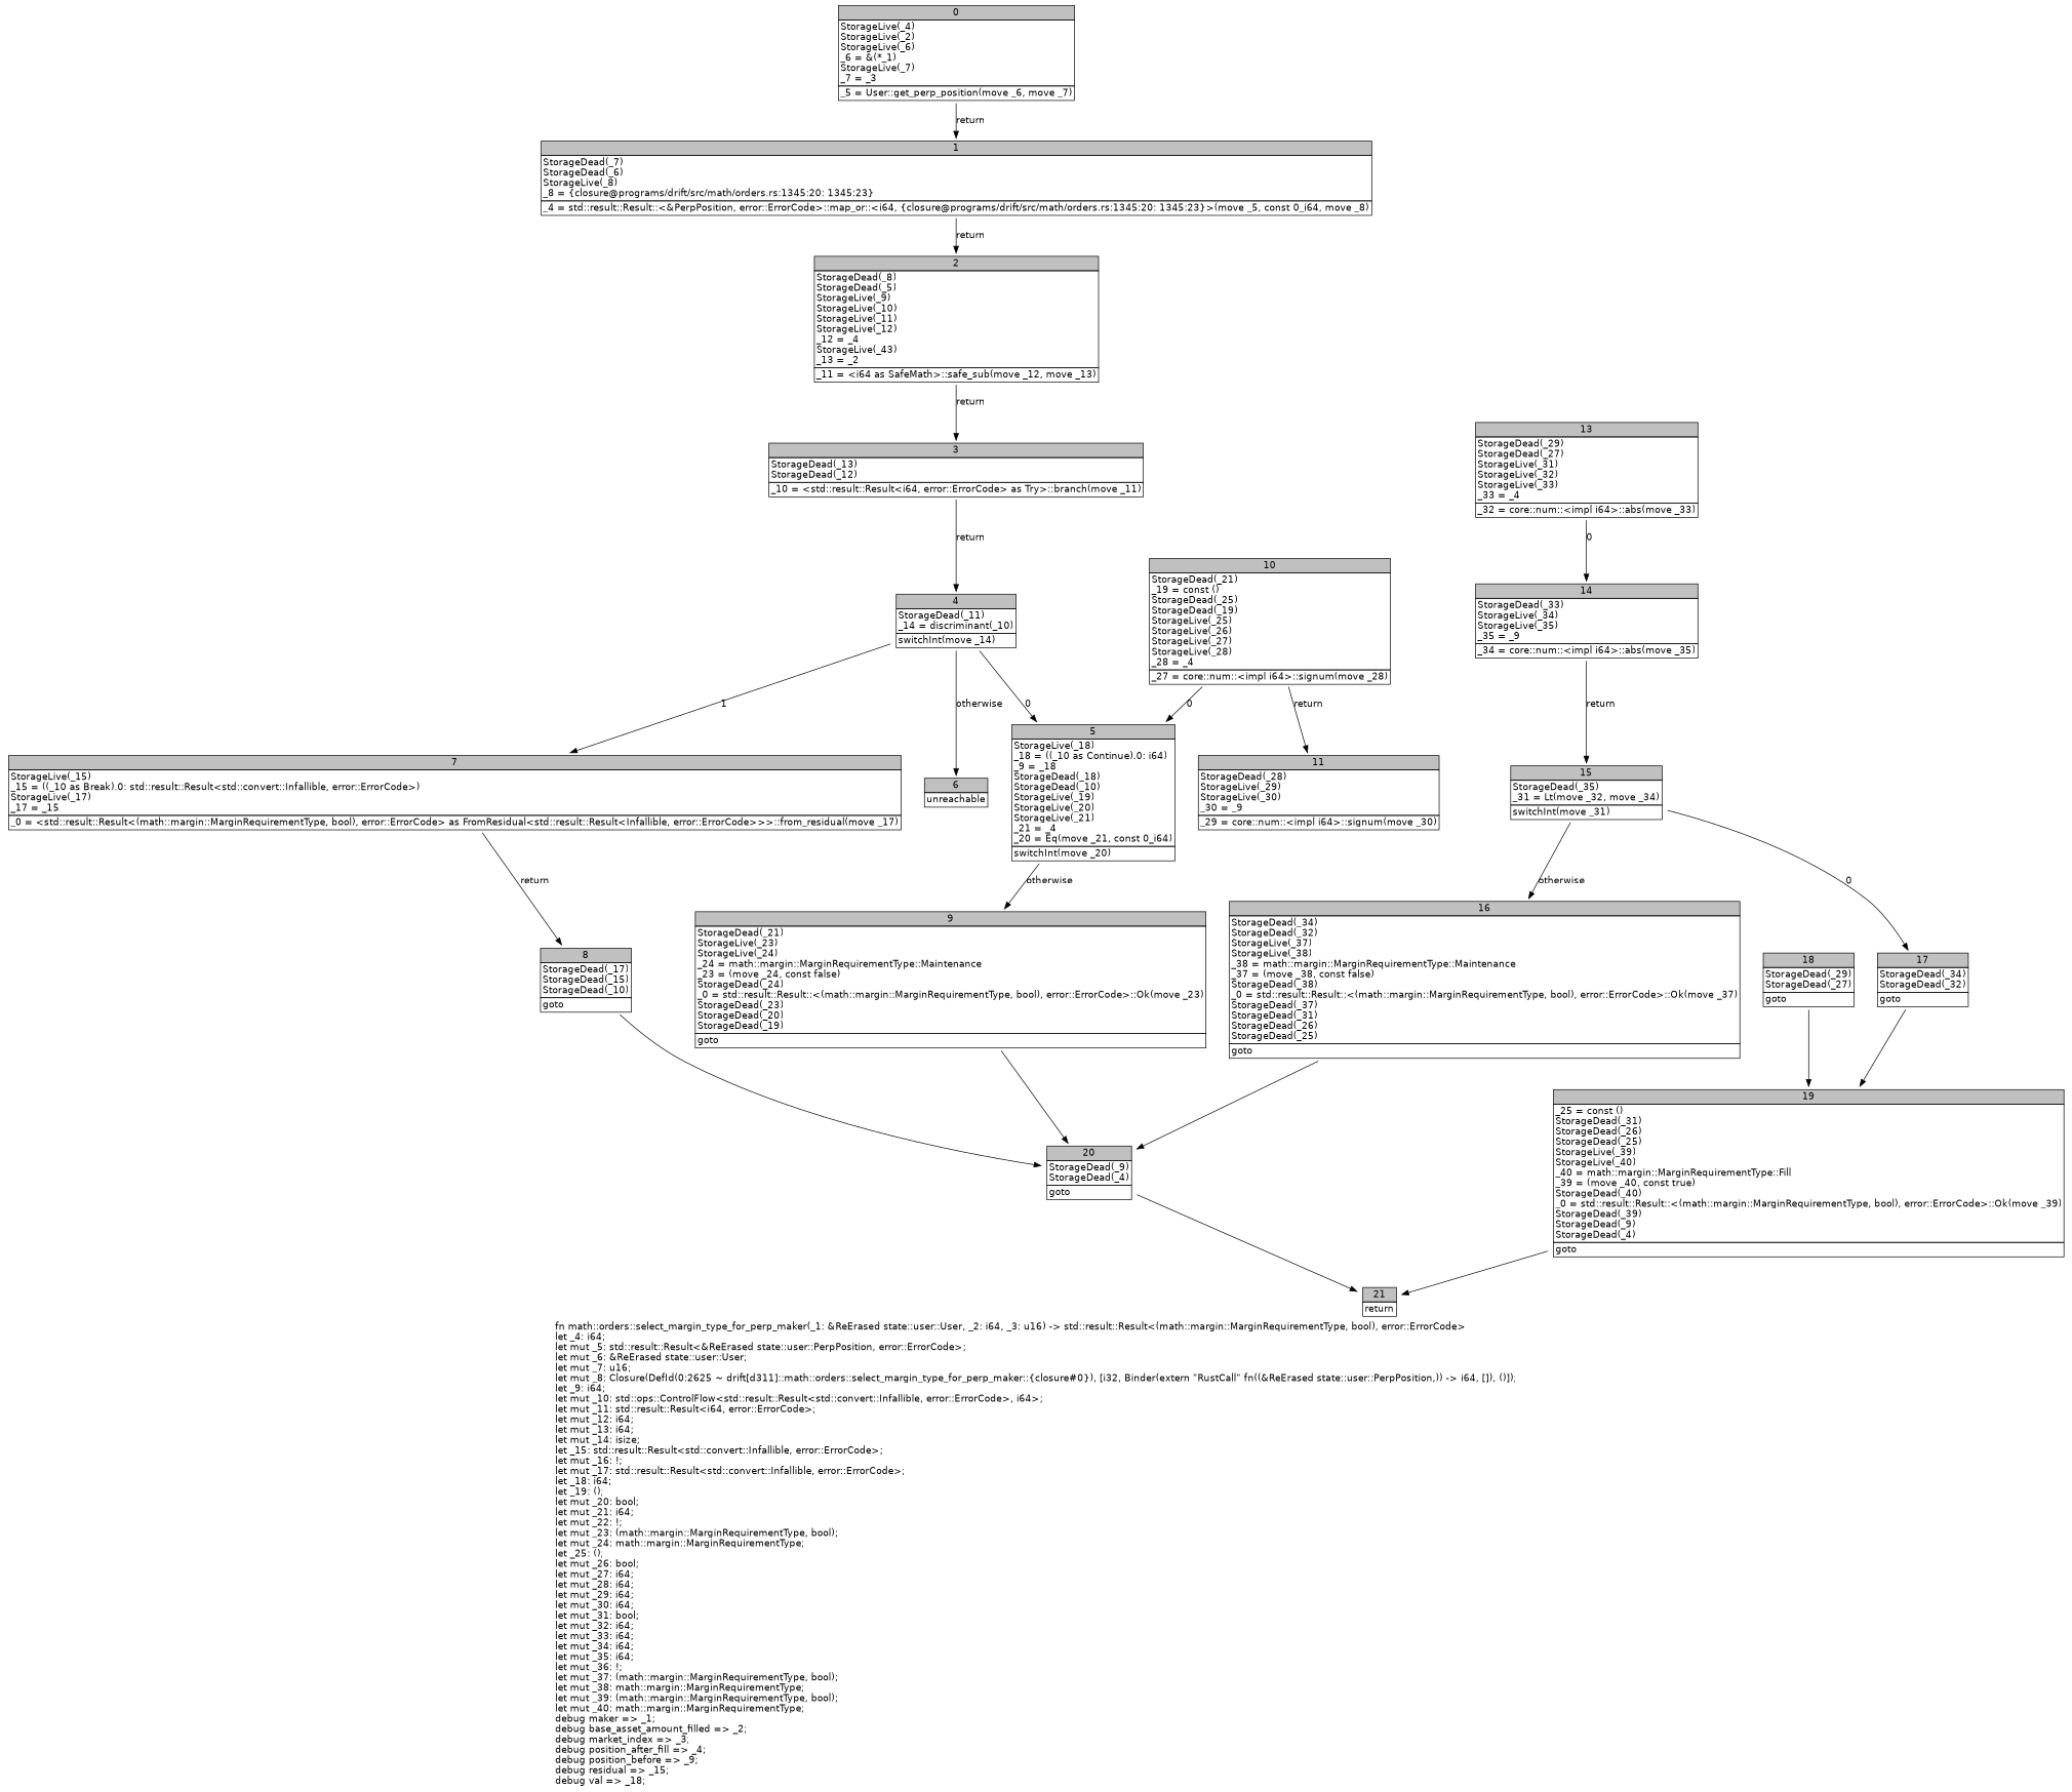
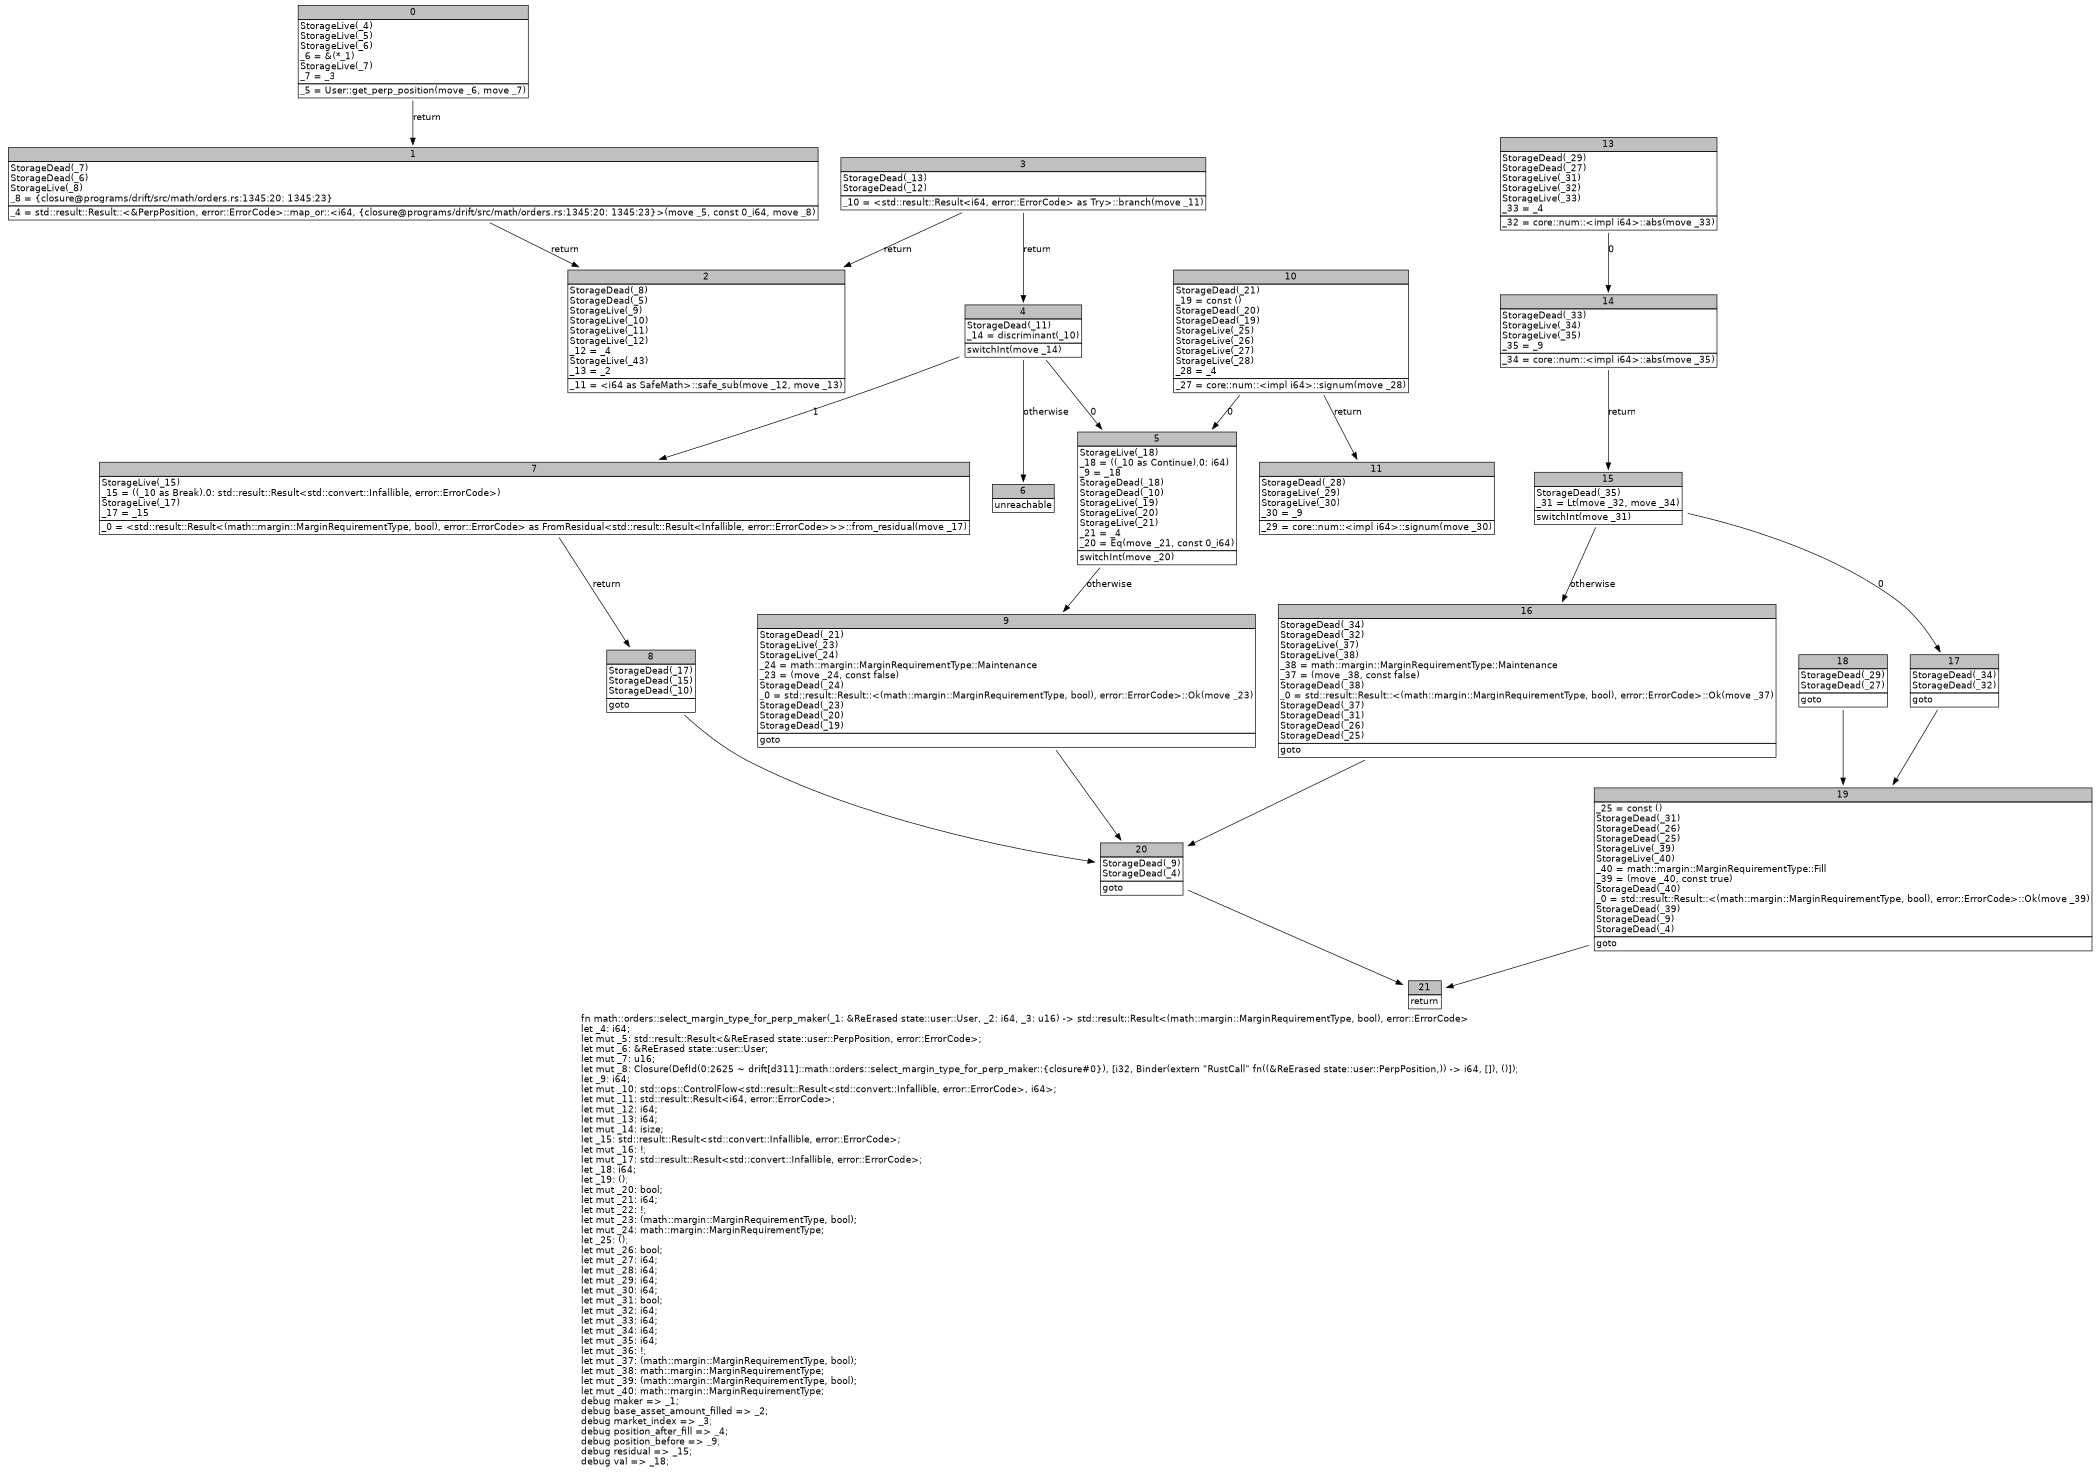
  digraph {
    fontname="DejaVu Sans"
    label=<fn math::orders::select_margin_type_for_perp_maker(_1: &amp;ReErased state::user::User, _2: i64, _3: u16) -&gt; std::result::Result&lt;(math::margin::MarginRequirementType, bool), error::ErrorCode&gt;<br align="left"/>let _4: i64;<br align="left"/>let mut _5: std::result::Result&lt;&amp;ReErased state::user::PerpPosition, error::ErrorCode&gt;;<br align="left"/>let mut _6: &amp;ReErased state::user::User;<br align="left"/>let mut _7: u16;<br align="left"/>let mut _8: Closure(DefId(0:2625 ~ drift[d311]::math::orders::select_margin_type_for_perp_maker::{closure#0}), [i32, Binder(extern &quot;RustCall&quot; fn((&amp;ReErased state::user::PerpPosition,)) -&gt; i64, []), ()]);<br align="left"/>let _9: i64;<br align="left"/>let mut _10: std::ops::ControlFlow&lt;std::result::Result&lt;std::convert::Infallible, error::ErrorCode&gt;, i64&gt;;<br align="left"/>let mut _11: std::result::Result&lt;i64, error::ErrorCode&gt;;<br align="left"/>let mut _12: i64;<br align="left"/>let mut _13: i64;<br align="left"/>let mut _14: isize;<br align="left"/>let _15: std::result::Result&lt;std::convert::Infallible, error::ErrorCode&gt;;<br align="left"/>let mut _16: !;<br align="left"/>let mut _17: std::result::Result&lt;std::convert::Infallible, error::ErrorCode&gt;;<br align="left"/>let _18: i64;<br align="left"/>let _19: ();<br align="left"/>let mut _20: bool;<br align="left"/>let mut _21: i64;<br align="left"/>let mut _22: !;<br align="left"/>let mut _23: (math::margin::MarginRequirementType, bool);<br align="left"/>let mut _24: math::margin::MarginRequirementType;<br align="left"/>let _25: ();<br align="left"/>let mut _26: bool;<br align="left"/>let mut _27: i64;<br align="left"/>let mut _28: i64;<br align="left"/>let mut _29: i64;<br align="left"/>let mut _30: i64;<br align="left"/>let mut _31: bool;<br align="left"/>let mut _32: i64;<br align="left"/>let mut _33: i64;<br align="left"/>let mut _34: i64;<br align="left"/>let mut _35: i64;<br align="left"/>let mut _36: !;<br align="left"/>let mut _37: (math::margin::MarginRequirementType, bool);<br align="left"/>let mut _38: math::margin::MarginRequirementType;<br align="left"/>let mut _39: (math::margin::MarginRequirementType, bool);<br align="left"/>let mut _40: math::margin::MarginRequirementType;<br align="left"/>debug maker =&gt; _1;<br align="left"/>debug base_asset_amount_filled =&gt; _2;<br align="left"/>debug market_index =&gt; _3;<br align="left"/>debug position_after_fill =&gt; _4;<br align="left"/>debug position_before =&gt; _9;<br align="left"/>debug residual =&gt; _15;<br align="left"/>debug val =&gt; _18;<br align="left"/>>
    node [fontname="DejaVu Sans" shape=none]
    edge [fontname="DejaVu Sans"]
-   n1 [label=<<table border="0" cellborder="1" cellspacing="0"><tr><td bgcolor="gray" align="center" colspan="1">0</td></tr><tr><td align="left" balign="left">StorageLive(_4)<br/>StorageLive(_2)<br/>StorageLive(_6)<br/>_6 = &amp;(*_1)<br/>StorageLive(_7)<br/>_7 = _3<br/></td></tr><tr><td align="left">_5 = User::get_perp_position(move _6, move _7)</td></tr></table>>]
+   n1 [label=<<table border="0" cellborder="1" cellspacing="0"><tr><td bgcolor="gray" align="center" colspan="1">0</td></tr><tr><td align="left" balign="left">StorageLive(_4)<br/>StorageLive(_5)<br/>StorageLive(_6)<br/>_6 = &amp;(*_1)<br/>StorageLive(_7)<br/>_7 = _3<br/></td></tr><tr><td align="left">_5 = User::get_perp_position(move _6, move _7)</td></tr></table>>]
    n2 [label=<<table border="0" cellborder="1" cellspacing="0"><tr><td bgcolor="gray" align="center" colspan="1">1</td></tr><tr><td align="left" balign="left">StorageDead(_7)<br/>StorageDead(_6)<br/>StorageLive(_8)<br/>_8 = {closure@programs/drift/src/math/orders.rs:1345:20: 1345:23}<br/></td></tr><tr><td align="left">_4 = std::result::Result::&lt;&amp;PerpPosition, error::ErrorCode&gt;::map_or::&lt;i64, {closure@programs/drift/src/math/orders.rs:1345:20: 1345:23}&gt;(move _5, const 0_i64, move _8)</td></tr></table>>]
    n3 [label=<<table border="0" cellborder="1" cellspacing="0"><tr><td bgcolor="gray" align="center" colspan="1">2</td></tr><tr><td align="left" balign="left">StorageDead(_8)<br/>StorageDead(_5)<br/>StorageLive(_9)<br/>StorageLive(_10)<br/>StorageLive(_11)<br/>StorageLive(_12)<br/>_12 = _4<br/>StorageLive(_43)<br/>_13 = _2<br/></td></tr><tr><td align="left">_11 = &lt;i64 as SafeMath&gt;::safe_sub(move _12, move _13)</td></tr></table>>]
    n4 [label=<<table border="0" cellborder="1" cellspacing="0"><tr><td bgcolor="gray" align="center" colspan="1">3</td></tr><tr><td align="left" balign="left">StorageDead(_13)<br/>StorageDead(_12)<br/></td></tr><tr><td align="left">_10 = &lt;std::result::Result&lt;i64, error::ErrorCode&gt; as Try&gt;::branch(move _11)</td></tr></table>>]
    n5 [label=<<table border="0" cellborder="1" cellspacing="0"><tr><td bgcolor="gray" align="center" colspan="1">4</td></tr><tr><td align="left" balign="left">StorageDead(_11)<br/>_14 = discriminant(_10)<br/></td></tr><tr><td align="left">switchInt(move _14)</td></tr></table>>]
    n6 [label=<<table border="0" cellborder="1" cellspacing="0"><tr><td bgcolor="gray" align="center" colspan="1">5</td></tr><tr><td align="left" balign="left">StorageLive(_18)<br/>_18 = ((_10 as Continue).0: i64)<br/>_9 = _18<br/>StorageDead(_18)<br/>StorageDead(_10)<br/>StorageLive(_19)<br/>StorageLive(_20)<br/>StorageLive(_21)<br/>_21 = _4<br/>_20 = Eq(move _21, const 0_i64)<br/></td></tr><tr><td align="left">switchInt(move _20)</td></tr></table>>]
    n7 [label=<<table border="0" cellborder="1" cellspacing="0"><tr><td bgcolor="gray" align="center" colspan="1">6</td></tr><tr><td align="left">unreachable</td></tr></table>>]
    n8 [label=<<table border="0" cellborder="1" cellspacing="0"><tr><td bgcolor="gray" align="center" colspan="1">7</td></tr><tr><td align="left" balign="left">StorageLive(_15)<br/>_15 = ((_10 as Break).0: std::result::Result&lt;std::convert::Infallible, error::ErrorCode&gt;)<br/>StorageLive(_17)<br/>_17 = _15<br/></td></tr><tr><td align="left">_0 = &lt;std::result::Result&lt;(math::margin::MarginRequirementType, bool), error::ErrorCode&gt; as FromResidual&lt;std::result::Result&lt;Infallible, error::ErrorCode&gt;&gt;&gt;::from_residual(move _17)</td></tr></table>>]
    n9 [label=<<table border="0" cellborder="1" cellspacing="0"><tr><td bgcolor="gray" align="center" colspan="1">9</td></tr><tr><td align="left" balign="left">StorageDead(_21)<br/>StorageLive(_23)<br/>StorageLive(_24)<br/>_24 = math::margin::MarginRequirementType::Maintenance<br/>_23 = (move _24, const false)<br/>StorageDead(_24)<br/>_0 = std::result::Result::&lt;(math::margin::MarginRequirementType, bool), error::ErrorCode&gt;::Ok(move _23)<br/>StorageDead(_23)<br/>StorageDead(_20)<br/>StorageDead(_19)<br/></td></tr><tr><td align="left">goto</td></tr></table>>]
    n10 [label=<<table border="0" cellborder="1" cellspacing="0"><tr><td bgcolor="gray" align="center" colspan="1">8</td></tr><tr><td align="left" balign="left">StorageDead(_17)<br/>StorageDead(_15)<br/>StorageDead(_10)<br/></td></tr><tr><td align="left">goto</td></tr></table>>]
    n11 [label=<<table border="0" cellborder="1" cellspacing="0"><tr><td bgcolor="gray" align="center" colspan="1">20</td></tr><tr><td align="left" balign="left">StorageDead(_9)<br/>StorageDead(_4)<br/></td></tr><tr><td align="left">goto</td></tr></table>>]
-   n12 [label=<<table border="0" cellborder="1" cellspacing="0"><tr><td bgcolor="gray" align="center" colspan="1">10</td></tr><tr><td align="left" balign="left">StorageDead(_21)<br/>_19 = const ()<br/>StorageDead(_25)<br/>StorageDead(_19)<br/>StorageLive(_25)<br/>StorageLive(_26)<br/>StorageLive(_27)<br/>StorageLive(_28)<br/>_28 = _4<br/></td></tr><tr><td align="left">_27 = core::num::&lt;impl i64&gt;::signum(move _28)</td></tr></table>>]
+   n12 [label=<<table border="0" cellborder="1" cellspacing="0"><tr><td bgcolor="gray" align="center" colspan="1">10</td></tr><tr><td align="left" balign="left">StorageDead(_21)<br/>_19 = const ()<br/>StorageDead(_20)<br/>StorageDead(_19)<br/>StorageLive(_25)<br/>StorageLive(_26)<br/>StorageLive(_27)<br/>StorageLive(_28)<br/>_28 = _4<br/></td></tr><tr><td align="left">_27 = core::num::&lt;impl i64&gt;::signum(move _28)</td></tr></table>>]
    n13 [label=<<table border="0" cellborder="1" cellspacing="0"><tr><td bgcolor="gray" align="center" colspan="1">11</td></tr><tr><td align="left" balign="left">StorageDead(_28)<br/>StorageLive(_29)<br/>StorageLive(_30)<br/>_30 = _9<br/></td></tr><tr><td align="left">_29 = core::num::&lt;impl i64&gt;::signum(move _30)</td></tr></table>>]
    n14 [label=<<table border="0" cellborder="1" cellspacing="0"><tr><td bgcolor="gray" align="center" colspan="1">21</td></tr><tr><td align="left">return</td></tr></table>>]
    n15 [label=<<table border="0" cellborder="1" cellspacing="0"><tr><td bgcolor="gray" align="center" colspan="1">13</td></tr><tr><td align="left" balign="left">StorageDead(_29)<br/>StorageDead(_27)<br/>StorageLive(_31)<br/>StorageLive(_32)<br/>StorageLive(_33)<br/>_33 = _4<br/></td></tr><tr><td align="left">_32 = core::num::&lt;impl i64&gt;::abs(move _33)</td></tr></table>>]
    n16 [label=<<table border="0" cellborder="1" cellspacing="0"><tr><td bgcolor="gray" align="center" colspan="1">14</td></tr><tr><td align="left" balign="left">StorageDead(_33)<br/>StorageLive(_34)<br/>StorageLive(_35)<br/>_35 = _9<br/></td></tr><tr><td align="left">_34 = core::num::&lt;impl i64&gt;::abs(move _35)</td></tr></table>>]
    n17 [label=<<table border="0" cellborder="1" cellspacing="0"><tr><td bgcolor="gray" align="center" colspan="1">18</td></tr><tr><td align="left" balign="left">StorageDead(_29)<br/>StorageDead(_27)<br/></td></tr><tr><td align="left">goto</td></tr></table>>]
    n18 [label=<<table border="0" cellborder="1" cellspacing="0"><tr><td bgcolor="gray" align="center" colspan="1">19</td></tr><tr><td align="left" balign="left">_25 = const ()<br/>StorageDead(_31)<br/>StorageDead(_26)<br/>StorageDead(_25)<br/>StorageLive(_39)<br/>StorageLive(_40)<br/>_40 = math::margin::MarginRequirementType::Fill<br/>_39 = (move _40, const true)<br/>StorageDead(_40)<br/>_0 = std::result::Result::&lt;(math::margin::MarginRequirementType, bool), error::ErrorCode&gt;::Ok(move _39)<br/>StorageDead(_39)<br/>StorageDead(_9)<br/>StorageDead(_4)<br/></td></tr><tr><td align="left">goto</td></tr></table>>]
    n19 [label=<<table border="0" cellborder="1" cellspacing="0"><tr><td bgcolor="gray" align="center" colspan="1">15</td></tr><tr><td align="left" balign="left">StorageDead(_35)<br/>_31 = Lt(move _32, move _34)<br/></td></tr><tr><td align="left">switchInt(move _31)</td></tr></table>>]
    n20 [label=<<table border="0" cellborder="1" cellspacing="0"><tr><td bgcolor="gray" align="center" colspan="1">16</td></tr><tr><td align="left" balign="left">StorageDead(_34)<br/>StorageDead(_32)<br/>StorageLive(_37)<br/>StorageLive(_38)<br/>_38 = math::margin::MarginRequirementType::Maintenance<br/>_37 = (move _38, const false)<br/>StorageDead(_38)<br/>_0 = std::result::Result::&lt;(math::margin::MarginRequirementType, bool), error::ErrorCode&gt;::Ok(move _37)<br/>StorageDead(_37)<br/>StorageDead(_31)<br/>StorageDead(_26)<br/>StorageDead(_25)<br/></td></tr><tr><td align="left">goto</td></tr></table>>]
    n21 [label=<<table border="0" cellborder="1" cellspacing="0"><tr><td bgcolor="gray" align="center" colspan="1">17</td></tr><tr><td align="left" balign="left">StorageDead(_34)<br/>StorageDead(_32)<br/></td></tr><tr><td align="left">goto</td></tr></table>>]
    n1 -> n2 [label=return]
    n2 -> n3 [label=return]
-   n3 -> n4 [label=return]
+   n4 -> n3 [label=return]
    n4 -> n5 [label=return]
    n5 -> n6 [label=0]
    n5 -> n7 [label=otherwise]
    n5 -> n8 [label=1]
    n6 -> n9 [label=otherwise]
    n8 -> n10 [label=return]
    n9 -> n11
    n10 -> n11
    n11 -> n14
    n12 -> n6 [label=0]
    n12 -> n13 [label=return]
    n15 -> n16 [label=0]
    n16 -> n19 [label=return]
    n17 -> n18
    n18 -> n14
    n19 -> n20 [label=otherwise]
    n19 -> n21 [label=0]
    n20 -> n11
    n21 -> n18
  }
